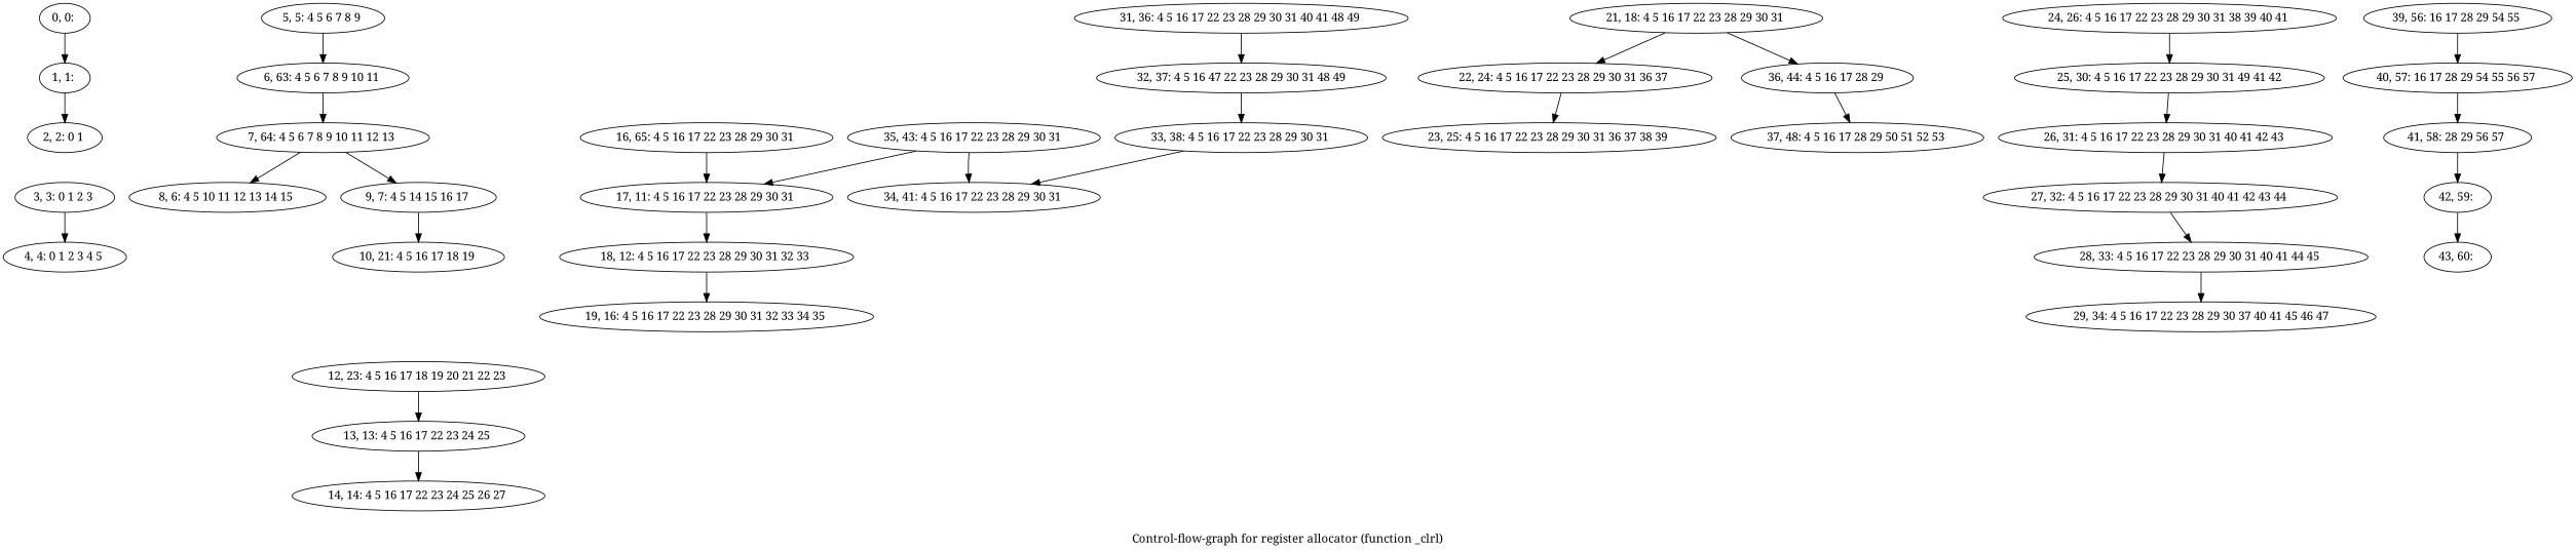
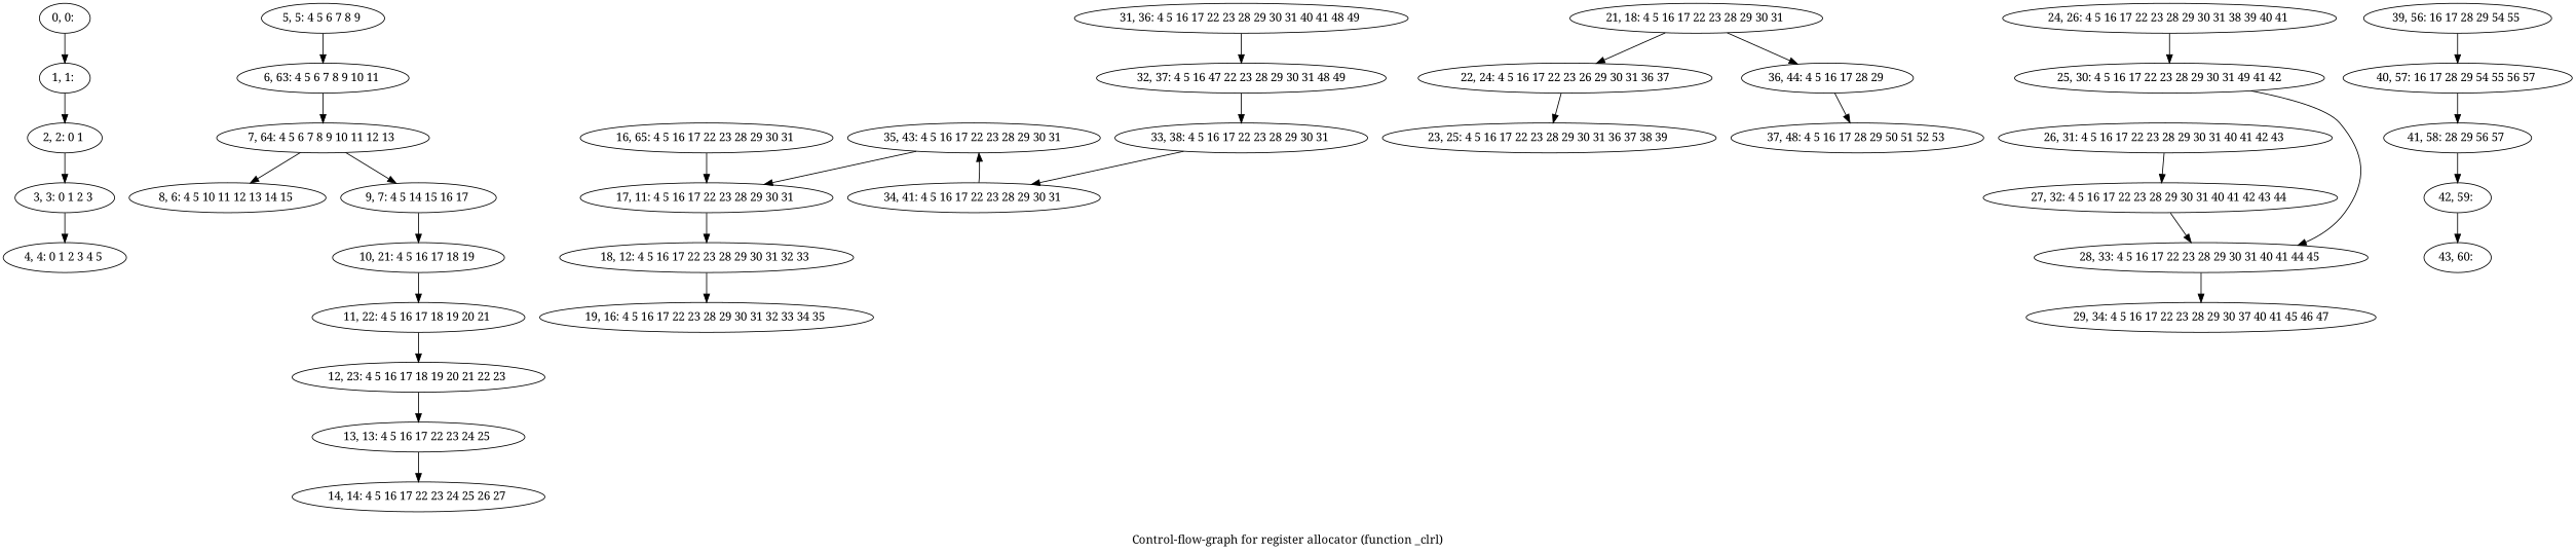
  digraph {
    fontname="Noto Serif"
    label="Control-flow-graph for register allocator (function _clrl)"
    node [fontname="Noto Serif"]
    edge [fontname="Noto Serif"]
    n1 [label="0, 0: "]
    n2 [label="1, 1: "]
    n3 [label="2, 2: 0 1 "]
    n4 [label="3, 3: 0 1 2 3 "]
    n5 [label="4, 4: 0 1 2 3 4 5 "]
    n6 [label="5, 5: 4 5 6 7 8 9 "]
    n7 [label="6, 63: 4 5 6 7 8 9 10 11 "]
    n8 [label="7, 64: 4 5 6 7 8 9 10 11 12 13 "]
    n9 [label="8, 6: 4 5 10 11 12 13 14 15 "]
    n10 [label="9, 7: 4 5 14 15 16 17 "]
    n11 [label="10, 21: 4 5 16 17 18 19 "]
+   n12 [label="11, 22: 4 5 16 17 18 19 20 21 "]
    n13 [label="12, 23: 4 5 16 17 18 19 20 21 22 23 "]
    n14 [label="13, 13: 4 5 16 17 22 23 24 25 "]
    n15 [label="14, 14: 4 5 16 17 22 23 24 25 26 27 "]
    n16 [label="16, 65: 4 5 16 17 22 23 28 29 30 31 "]
    n17 [label="17, 11: 4 5 16 17 22 23 28 29 30 31 "]
    n18 [label="18, 12: 4 5 16 17 22 23 28 29 30 31 32 33 "]
    n19 [label="19, 16: 4 5 16 17 22 23 28 29 30 31 32 33 34 35 "]
    n20 [label="21, 18: 4 5 16 17 22 23 28 29 30 31 "]
-   n21 [label="22, 24: 4 5 16 17 22 23 28 29 30 31 36 37 "]
+   n21 [label="22, 24: 4 5 16 17 22 23 26 29 30 31 36 37"]
    n22 [label="36, 44: 4 5 16 17 28 29 "]
    n23 [label="23, 25: 4 5 16 17 22 23 28 29 30 31 36 37 38 39 "]
    n24 [label="37, 48: 4 5 16 17 28 29 50 51 52 53 "]
    n25 [label="24, 26: 4 5 16 17 22 23 28 29 30 31 38 39 40 41 "]
    n26 [label="25, 30: 4 5 16 17 22 23 28 29 30 31 49 41 42"]
    n27 [label="26, 31: 4 5 16 17 22 23 28 29 30 31 40 41 42 43 "]
    n28 [label="27, 32: 4 5 16 17 22 23 28 29 30 31 40 41 42 43 44 "]
    n29 [label="28, 33: 4 5 16 17 22 23 28 29 30 31 40 41 44 45 "]
    n30 [label="29, 34: 4 5 16 17 22 23 28 29 30 37 40 41 45 46 47"]
    n31 [label="31, 36: 4 5 16 17 22 23 28 29 30 31 40 41 48 49 "]
    n32 [label="32, 37: 4 5 16 47 22 23 28 29 30 31 48 49"]
    n33 [label="33, 38: 4 5 16 17 22 23 28 29 30 31 "]
    n34 [label="34, 41: 4 5 16 17 22 23 28 29 30 31 "]
    n35 [label="35, 43: 4 5 16 17 22 23 28 29 30 31 "]
    n36 [label="39, 56: 16 17 28 29 54 55 "]
    n37 [label="40, 57: 16 17 28 29 54 55 56 57 "]
    n38 [label="41, 58: 28 29 56 57 "]
    n39 [label="42, 59: "]
    n40 [label="43, 60: "]
    n1 -> n2
    n2 -> n3
+   n3 -> n4
    n4 -> n5
    n6 -> n7
    n7 -> n8
    n8 -> n9
    n8 -> n10
    n10 -> n11
+   n11 -> n12
+   n12 -> n13
    n13 -> n14
    n14 -> n15
    n16 -> n17
    n17 -> n18
    n18 -> n19
    n20 -> n21
    n20 -> n22
    n21 -> n23
    n22 -> n24
    n25 -> n26
-   n26 -> n27
+   n26 -> n29
    n27 -> n28
    n28 -> n29
    n29 -> n30
    n31 -> n32
    n32 -> n33
    n33 -> n34
-   n35 -> n34
+   n34 -> n35
    n35 -> n17
    n36 -> n37
    n37 -> n38
    n38 -> n39
    n39 -> n40
  }
